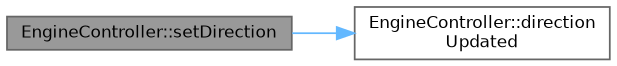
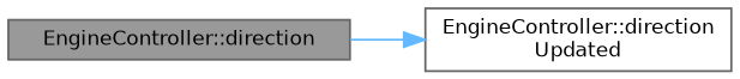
  digraph {
    rankdir=LR
    node [fontname=Helvetica fontsize=10 shape=box style=filled]
-   n1 [color=gray40 fillcolor=grey60 fontcolor=black height=0.2 label="EngineController::setDirection" width=0.4]
+   n1 [color=gray40 fillcolor=grey60 fontcolor=black height=0.2 label="EngineController::direction" width=0.4]
    n2 [color=grey40 fillcolor=white height=0.2 label="EngineController::direction\lUpdated" width=0.4]
    n1 -> n2 [color=steelblue1 fontname=Helvetica fontsize=10 labelfontname=Helvetica labelfontsize=10 style=solid]
  }
